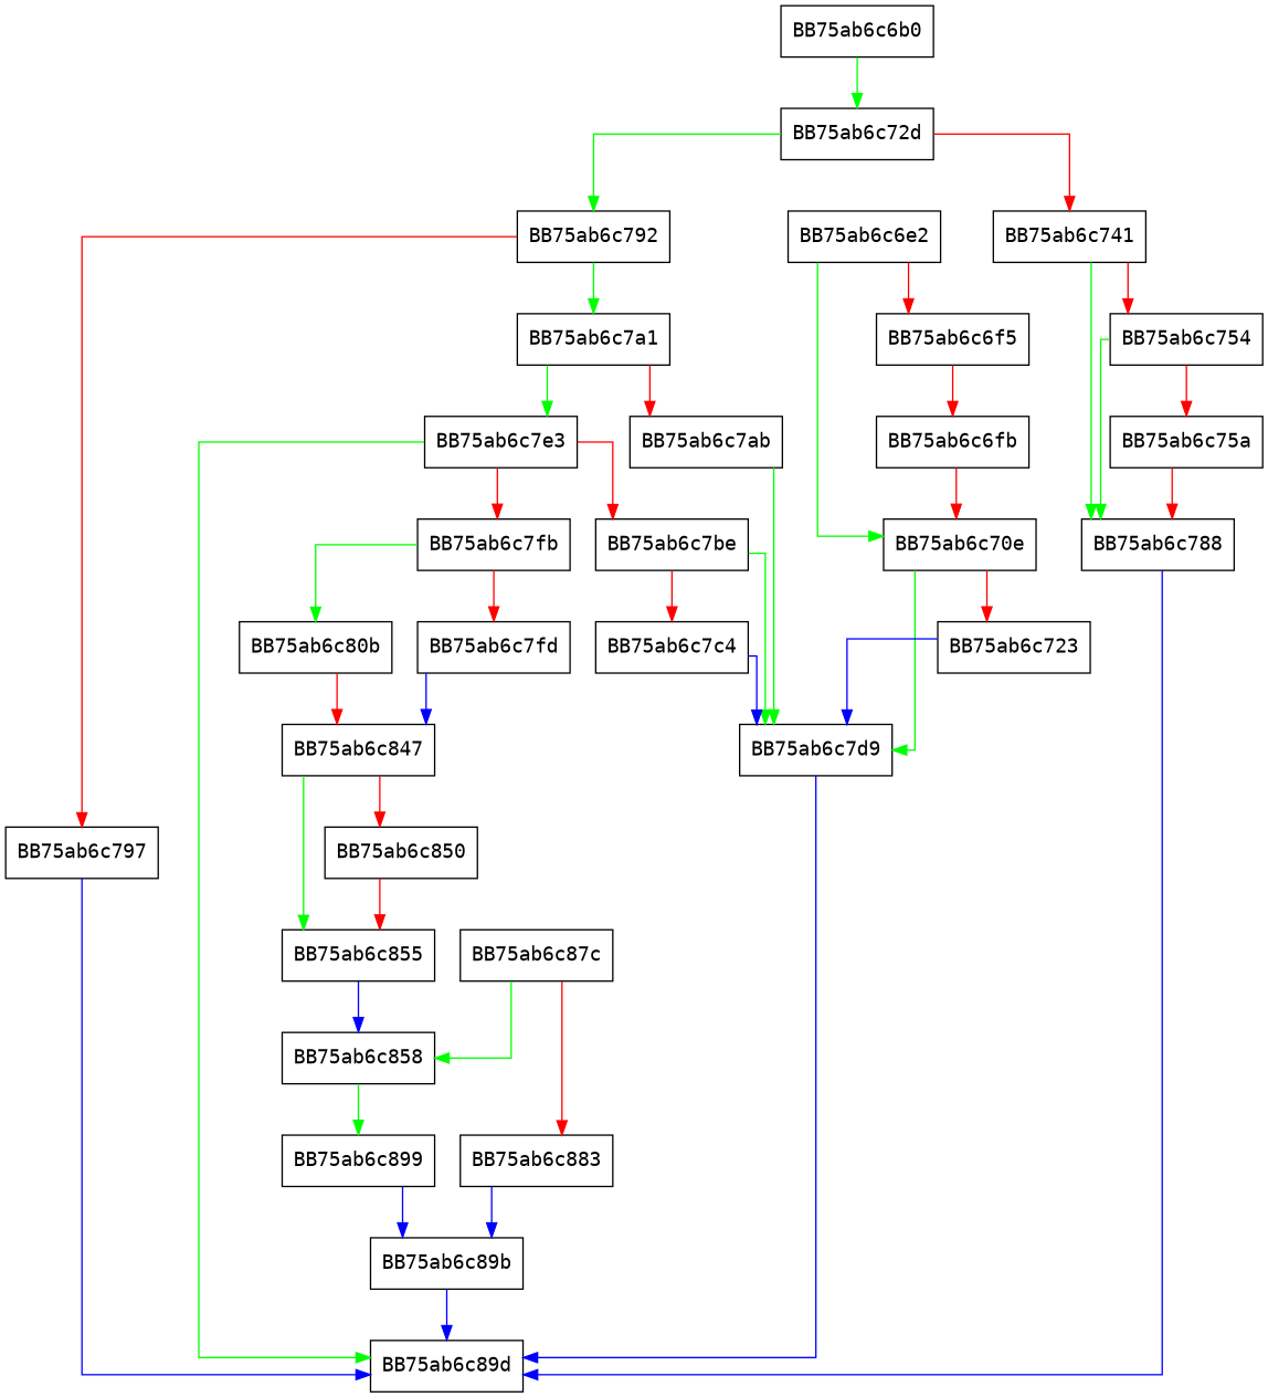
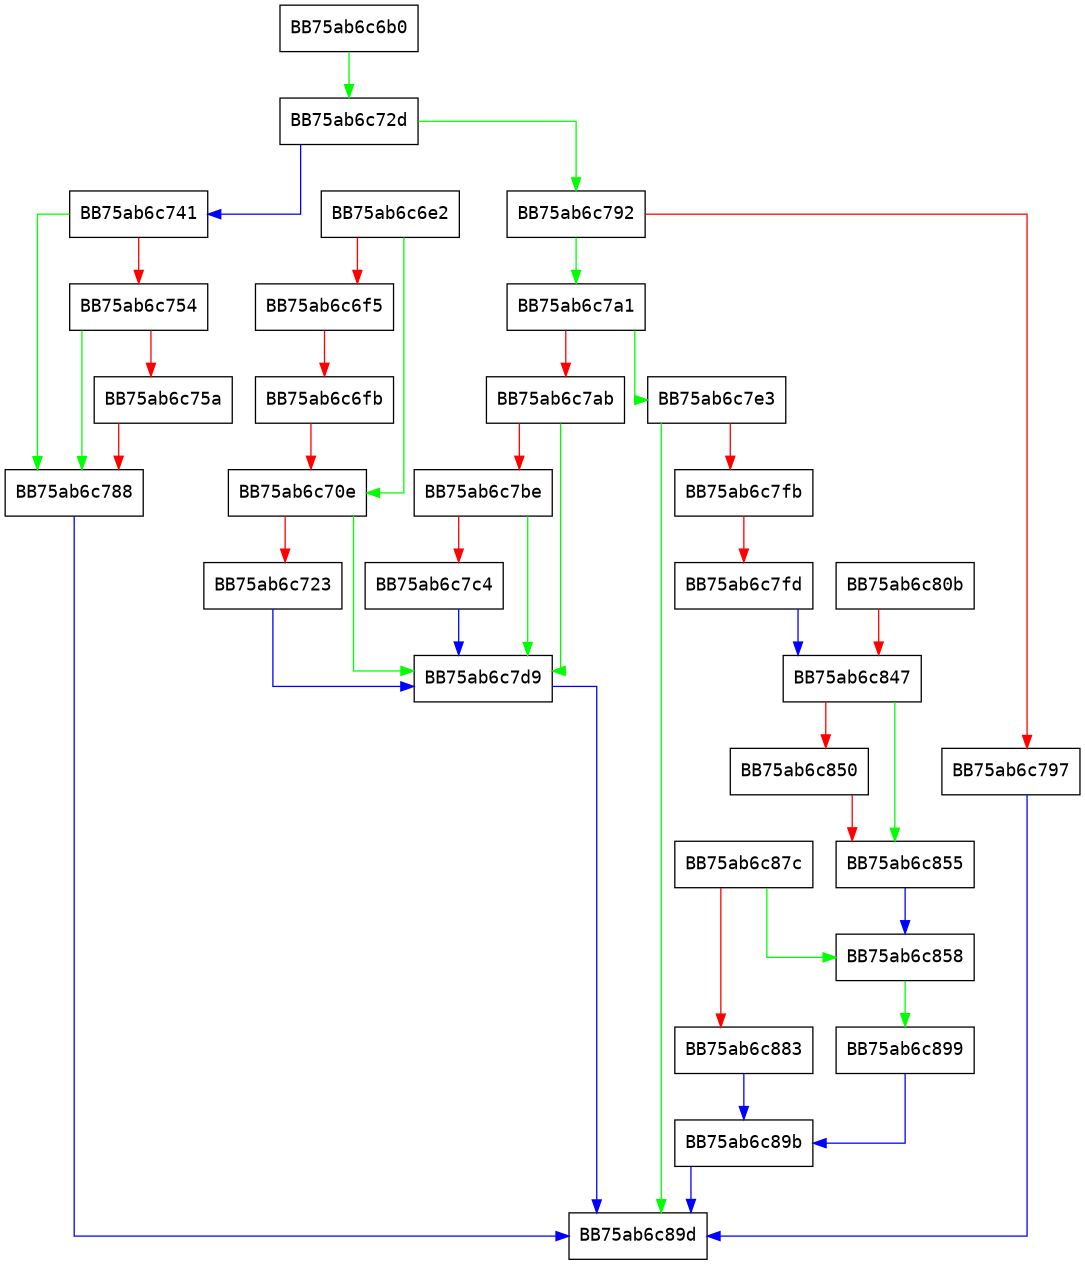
  digraph {
    fontname="DejaVu Sans Mono"
    splines=ortho
    node [fontname="DejaVu Sans Mono" shape=box]
    edge [color=red fontname="DejaVu Sans Mono"]
    BB75ab6c6b0
    BB75ab6c72d
    BB75ab6c792
    BB75ab6c741
    BB75ab6c6e2
    BB75ab6c70e
    BB75ab6c6f5
    BB75ab6c7a1
    BB75ab6c797
    BB75ab6c788
    BB75ab6c754
    BB75ab6c7d9
    BB75ab6c723
    BB75ab6c6fb
    BB75ab6c89d
    BB75ab6c7e3
    BB75ab6c7ab
    BB75ab6c75a
    BB75ab6c7fb
    BB75ab6c7be
    BB75ab6c80b
    BB75ab6c7fd
    BB75ab6c7c4
    BB75ab6c847
    BB75ab6c855
    BB75ab6c850
    BB75ab6c858
    BB75ab6c899
    BB75ab6c89b
    BB75ab6c883
    BB75ab6c87c
    BB75ab6c6b0 -> BB75ab6c72d [color=green]
    BB75ab6c72d -> BB75ab6c792 [color=green]
-   BB75ab6c72d -> BB75ab6c741
+   BB75ab6c72d -> BB75ab6c741 [color=blue]
    BB75ab6c792 -> BB75ab6c7a1 [color=green]
    BB75ab6c792 -> BB75ab6c797
    BB75ab6c741 -> BB75ab6c788 [color=green]
    BB75ab6c741 -> BB75ab6c754
    BB75ab6c6e2 -> BB75ab6c70e [color=green]
    BB75ab6c6e2 -> BB75ab6c6f5
    BB75ab6c70e -> BB75ab6c7d9 [color=green]
    BB75ab6c70e -> BB75ab6c723
    BB75ab6c6f5 -> BB75ab6c6fb
    BB75ab6c7a1 -> BB75ab6c7e3 [color=green]
    BB75ab6c7a1 -> BB75ab6c7ab
    BB75ab6c797 -> BB75ab6c89d [color=blue]
    BB75ab6c788 -> BB75ab6c89d [color=blue]
    BB75ab6c754 -> BB75ab6c788 [color=green]
    BB75ab6c754 -> BB75ab6c75a
    BB75ab6c7d9 -> BB75ab6c89d [color=blue]
    BB75ab6c723 -> BB75ab6c7d9 [color=blue]
    BB75ab6c6fb -> BB75ab6c70e
    BB75ab6c7e3 -> BB75ab6c89d [color=green]
    BB75ab6c7e3 -> BB75ab6c7fb
    BB75ab6c7ab -> BB75ab6c7d9 [color=green]
-   BB75ab6c7e3 -> BB75ab6c7be
+   BB75ab6c7ab -> BB75ab6c7be
    BB75ab6c75a -> BB75ab6c788
-   BB75ab6c7fb -> BB75ab6c80b [color=green]
    BB75ab6c7fb -> BB75ab6c7fd
    BB75ab6c7be -> BB75ab6c7d9 [color=green]
    BB75ab6c7be -> BB75ab6c7c4
    BB75ab6c80b -> BB75ab6c847
    BB75ab6c7fd -> BB75ab6c847 [color=blue]
    BB75ab6c7c4 -> BB75ab6c7d9 [color=blue]
    BB75ab6c847 -> BB75ab6c855 [color=green]
    BB75ab6c847 -> BB75ab6c850
    BB75ab6c855 -> BB75ab6c858 [color=blue]
    BB75ab6c850 -> BB75ab6c855
    BB75ab6c858 -> BB75ab6c899 [color=green]
    BB75ab6c899 -> BB75ab6c89b [color=blue]
    BB75ab6c89b -> BB75ab6c89d [color=blue]
    BB75ab6c883 -> BB75ab6c89b [color=blue]
    BB75ab6c87c -> BB75ab6c858 [color=green]
    BB75ab6c87c -> BB75ab6c883
  }
